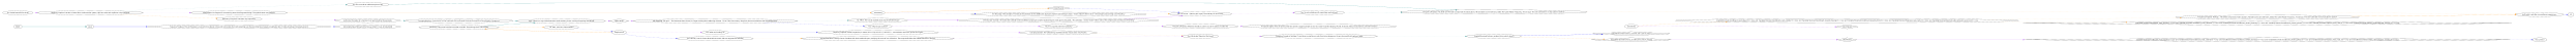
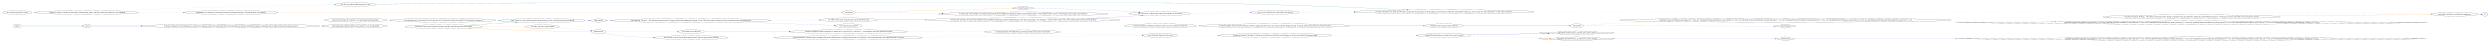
  digraph {
    fontname=Ubuntu
    rankdir=LR
    node [fontname=Ubuntu]
    edge [color=purple fontname=Ubuntu style=dotted]
    n1 [label=START]
    n2 [label=input]
    n3 [label="Frequency Fireplace: This old fireplace is covered in lines drawn in blue and red marker, the mesh spreading over the stone like blood vessels on alabaster skin. It looks ghostly and strangely ancient."]
    n4 [label="SetVariableValue(\"kimswitch.fortress_accident\", true) --[[ Variable[ ]]"]
    n5 [label="Conceptualization: A conductor for the hundreds of story threads that pass through the Game Master's Frequency."]
    n6 [label="Logic: There's no way a little basement studio working *here* could pull anything like this off."]
    n7 [label="IsKimHere()" shape=diamond]
    n8 [label="Frequency Fireplace: Unclear. It looks like a cardiovascular system, split into veins and capillaries. Very advanced."]
    n9 [label="You: This must be an elaborate piece of art."]
-   n10 [label="Frequency Fireplace: Someone very important."]
    n11 [label="Inland Empire: A diagram for summoning some time-forgotten being? The symbols seem very esoteric."]
    n12 [label="Frequency Fireplace: You think so? The web is comprised of radio stations. All lead back to one red heart, titled: The Game Master Frequency. A note says: 'This one can listen in on any station it wants?!'"]
    n13 [label="Authority: The leader of a massive on-air game built by these people."]
    n14 [label="IsKimHere()"]
    n15 [label="Frequency Fireplace: Radio frequencies, it seems. UKV123.6, UKV123.7, UKV123.9... some written notes too. Sparse and cryptic."]
    n16 [label="Conceptualization: The whole thing resembles Kedran mosaic tiles. Very Pisantic."]
    n17 [label="You: What else? (Squint at the lines.)"]
    n18 [label="You: What am I looking at?"]
    n19 [label="You: Wait, who's the Game Master?"]
    n20 [label="fireplace hub"]
    n21 [label="You: Hold on, how do I know what Kedran mosaic tiles are supposed to look like?"]
    n22 [label="Interfacing: They must have had *massive* airwidth. These things don't come cheap."]
    n23 [label="Half Light: Looks like a surveillance programme..."]
    49
    n25 [label="Perception (Sight): A list of names under the stations suggests people across *six isolas* would be playing: Mundi, Insulinde, Katla, Graad, Samara, and even Iilmaraa."]
+   n26 [label="Empathy: All of this gone, left unrealized."]
    n27 [label="IsKimHere()"]
    n28 [label="Frequency Fireplace: Nothing. It's just lines on marble, an echo from times long gone. No one has used the fireplace in ages."]
    n29 [label="Variable[\"doomed.fortress_accident_kim_switch_done\"]"]
    n30 [label="Variable[\"doomed.fortress_accident_kim_switch_done\"]" shape=diamond]
    n31 [label="!(Variable[\"doomed.fortress_accident_kim_switch_done\"])" shape=diamond]
    n32 [label="Conceptualization: History classes. Students with their textbooks open, studying the roots of our civilization. Those aquarelle-blue tiles looked beautiful in the sun."]
    n33 [label="You: \"Why do you say that?\""]
-   n34 [label="You: If it's a game, then who's playing?"]
    n35 [label="Frequency Fireplace: Whoever decides to call in to a call-in station, it looks like."]
    n36 [label="IsKimHere()" shape=diamond]
    n37 [label="Variable[\"doomed.moodboard_read_slogans\"] == true  and  Variable[\"doomed.moodboard_read_calendar\"] == true  and  Variable[\"doomed.moodboard_viewed_drawings\"] == true  and  Variable[\"doomed.moodboard_viewed_photos\"] == true  and  Variable[\"doomed.fireplace_have_read_it\"] == true  and  Variable[\"doomed.doomed_radiocomputer_turned_on\"] == true" shape=diamond]
    n38 [label="Kim Kitsuragi: \"My god...\" The lieutenant leans closer, his finger tracking the maddening rhizome. \"It's as if the *less money* they had, the more ambitious their project became.\""]
    n39 [label="You: \"Mhm. The cost of airwidth alone must have been huge.\""]
    n40 [label="Kim Kitsuragi: \"Exactly.\" He nods at the calendar on the chalkboard, wiping his marker-stained fingers clean against his jacket. \"This schedule -- I know *doom* when I see it. The company was running out of funding.\""]
    n41 [label="You: Of course... (Narrow your eyes.) The anatomy of *the curse*."]
    n42 [label="You: So we're dealing with something medical here?"]
    n43 [label="!(IsKimHere())" shape=diamond]
    n44 [label="Variable[\"doomed.moodboard_read_slogans\"] == true  and  Variable[\"doomed.moodboard_read_calendar\"] == true  and  Variable[\"doomed.moodboard_viewed_drawings\"] == true  and  Variable[\"doomed.moodboard_viewed_photos\"] == true  and  Variable[\"doomed.fireplace_have_read_it\"] == true  and  Variable[\"doomed.doomed_radiocomputer_turned_on\"] == true"]
    n45 [label="You: Radio beautiful for what?"]
    n46 [label="!(IsKimHere())" shape=diamond]
    n47 [label="Kim Kitsuragi: \"The schedule.\" He nods at the calendar on the chalkboard, wiping his marker-stained fingers clean. \"I know *doom* when I see it -- the company was running out of funding.\""]
    n48 [label="!(Variable[\"doomed.moodboard_read_slogans\"] == true  and  Variable[\"doomed.moodboard_read_calendar\"] == true  and  Variable[\"doomed.moodboard_viewed_drawings\"] == true  and  Variable[\"doomed.moodboard_viewed_photos\"] == true  and  Variable[\"doomed.fireplace_have_read_it\"] == true  and  Variable[\"doomed.doomed_radiocomputer_turned_on\"] == true)" shape=diamond]
    n49 [label="Frequency Fireplace: Perhaps... The web is comprised of radio stations. All lead back to one red heart, titled: The Game Master Frequency. A note says: 'This one can listen in on any station it wants?!'"]
-   n50 [label="You: [Leave.]"]
    n1 -> n2 [color=teal style=solid]
    n2 -> n3 [color=blue style=solid]
    n3 -> n4 [color=blue]
    n5 -> n6 [color=teal style=dashed]
    n6 -> n7
    n7 -> n38 [style=dashed]
    n8 -> n9 [color=teal]
-   n8 -> n10 [color=darkorange style=dashed]
    n8 -> n11
    n9 -> n12 [color=teal style=solid]
-   n10 -> n13
    n11 -> n14 [color=darkorange style=solid]
    n12 -> n23 [color=darkorange]
    n13 -> n5 [color=teal style=dashed]
    n14 -> n46 [color=darkorange style=solid]
    n14 -> n47 [color=blue]
    n15 -> n16
    n16 -> n17 [color=darkorange]
    n17 -> n28
    n18 -> n15 [color=blue style=solid]
    n19 -> n20 [color=blue]
    n20 -> n18 [style=dashed]
    n20 -> n21 [color=blue style=dashed]
    n20 -> n22 [color=darkorange style=solid]
    n21 -> n32 [color=darkorange]
    n22 -> n6 [color=teal style=solid]
    n22 -> n19 [color=darkorange style=dashed]
    n23 -> 49 [color=blue style=dashed]
+   n25 -> n26 [style=solid]
+   n26 -> n27 [style=solid]
    n27 -> n43 [style=dashed]
    n27 -> n44 [color=darkorange style=dashed]
    n28 -> n29 [color=teal]
    n29 -> n30 [color=blue style=solid]
    n29 -> n31 [color=darkorange style=dashed]
    n31 -> n36 [style=solid]
    n32 -> n17
-   n33 -> n34 [style=dashed]
-   n34 -> n35
    n35 -> n25
    n36 -> n37 [style=solid]
-   n37 -> n50 [color=blue style=dashed]
    n38 -> n33 [color=blue style=dashed]
    n38 -> n39 [color=teal]
    n39 -> n40 [style=solid]
    n40 -> n41 [style=solid]
    n41 -> n42
    n42 -> n12 [color=teal]
    n44 -> n48 [color=darkorange]
    n44 -> n49 [color=darkorange]
    n45 -> n8 [style=dashed]
    n46 -> n41 [color=blue style=dashed]
    n47 -> n41 [color=darkorange]
    n49 -> n23 [color=darkorange style=solid]
  }
